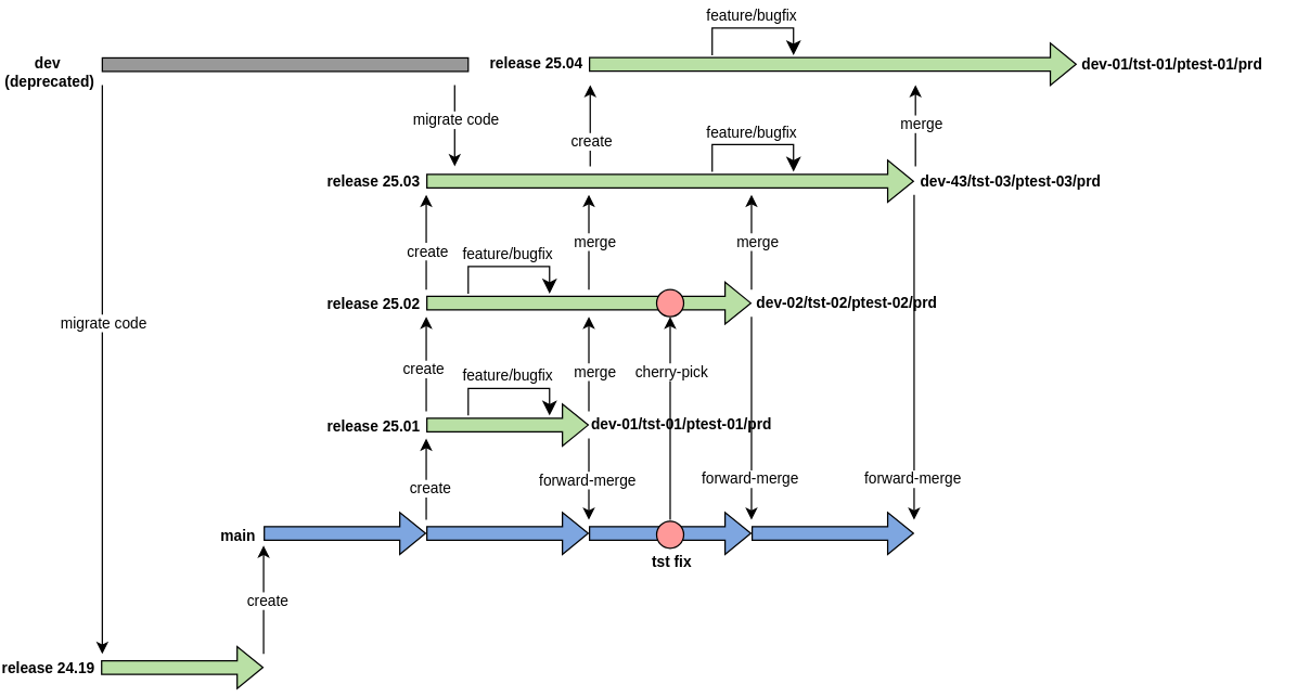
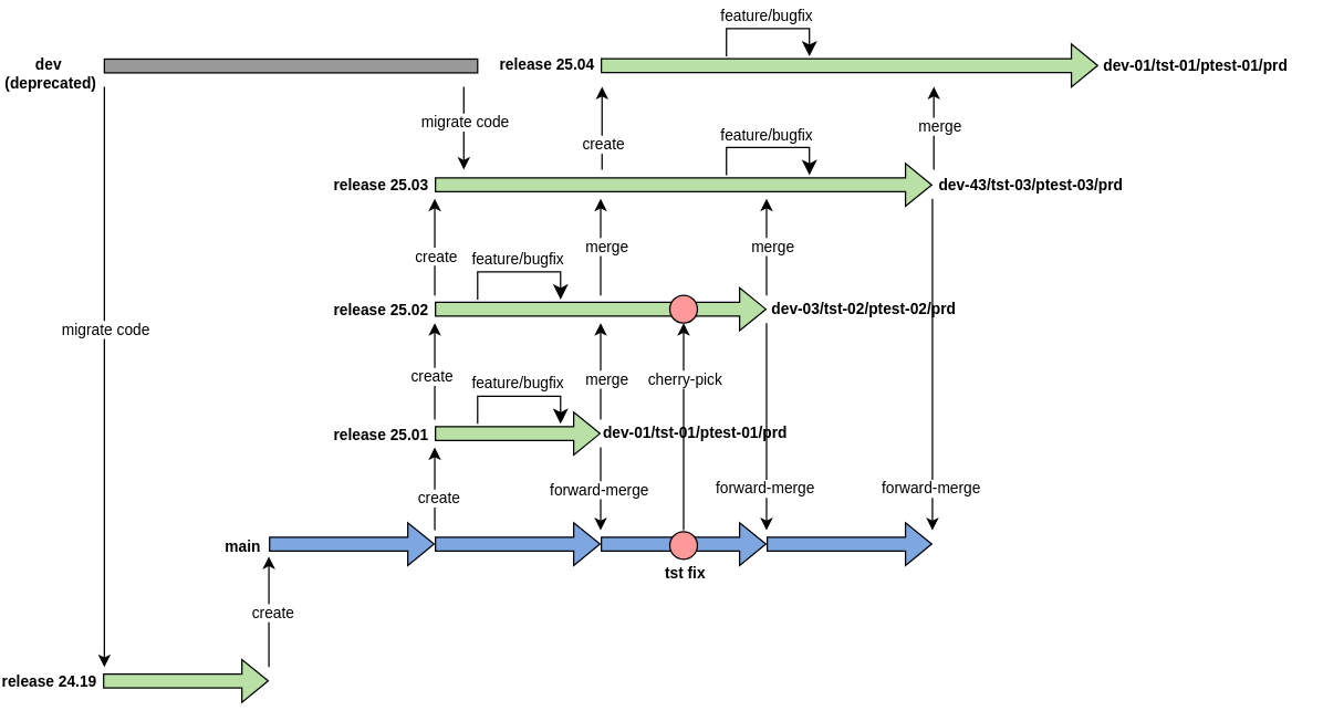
  <mxCell id="0" />
  <mxCell id="1" parent="0" />
  <mxCell id="2" value="" style="shape=flexArrow;endArrow=classic;html=1;rounded=0;fillColor=#B9E0A5;" edge="1" parent="1"><mxGeometry width="50" height="50" relative="1" as="geometry"><mxPoint x="59" y="492" as="sourcePoint" /><mxPoint x="179" y="492" as="targetPoint" /></mxGeometry></mxCell>
  <mxCell id="3" value="release 24.19" style="edgeLabel;html=1;align=center;verticalAlign=middle;resizable=0;points=[];fontStyle=1" vertex="1" connectable="0" parent="2"><mxGeometry x="-0.418" y="-4" relative="1" as="geometry"><mxPoint x="-75" y="-4" as="offset" /></mxGeometry></mxCell>
  <mxCell id="4" value="" style="rounded=0;whiteSpace=wrap;html=1;fillColor=#999999;" vertex="1" parent="1"><mxGeometry x="60" y="42" width="270" height="10" as="geometry" /></mxCell>
  <mxCell id="5" value="" style="shape=flexArrow;endArrow=classic;html=1;rounded=0;fillColor=#7EA6E0;" edge="1" parent="1"><mxGeometry width="50" height="50" relative="1" as="geometry"><mxPoint x="179" y="393" as="sourcePoint" /><mxPoint x="299" y="393" as="targetPoint" /></mxGeometry></mxCell>
  <mxCell id="6" value="" style="shape=flexArrow;endArrow=classic;html=1;rounded=0;fillColor=#B9E0A5;" edge="1" parent="1"><mxGeometry width="50" height="50" relative="1" as="geometry"><mxPoint x="299" y="313" as="sourcePoint" /><mxPoint x="419" y="313" as="targetPoint" /></mxGeometry></mxCell>
  <mxCell id="7" value="&lt;b&gt;release 25.01&lt;/b&gt;" style="edgeLabel;html=1;align=center;verticalAlign=middle;resizable=0;points=[];" vertex="1" connectable="0" parent="6"><mxGeometry x="-0.418" y="-4" relative="1" as="geometry"><mxPoint x="-75" y="-4" as="offset" /></mxGeometry></mxCell>
  <mxCell id="8" value="" style="endArrow=classic;html=1;rounded=0;" edge="1" parent="1"><mxGeometry width="50" height="50" relative="1" as="geometry"><mxPoint x="299" y="383" as="sourcePoint" /><mxPoint x="299" y="323" as="targetPoint" /></mxGeometry></mxCell>
  <mxCell id="9" value="create" style="edgeLabel;html=1;align=center;verticalAlign=middle;resizable=0;points=[];" vertex="1" connectable="0" parent="8"><mxGeometry x="-0.2" y="-2" relative="1" as="geometry"><mxPoint as="offset" /></mxGeometry></mxCell>
  <mxCell id="10" value="" style="shape=flexArrow;endArrow=classic;html=1;rounded=0;fillColor=#B9E0A5;" edge="1" parent="1"><mxGeometry width="50" height="50" relative="1" as="geometry"><mxPoint x="299" y="223" as="sourcePoint" /><mxPoint x="539" y="223" as="targetPoint" /></mxGeometry></mxCell>
  <mxCell id="11" value="&lt;b&gt;release 25.02&lt;/b&gt;" style="edgeLabel;html=1;align=center;verticalAlign=middle;resizable=0;points=[];" vertex="1" connectable="0" parent="10"><mxGeometry x="-0.418" y="-4" relative="1" as="geometry"><mxPoint x="-110" y="-4" as="offset" /></mxGeometry></mxCell>
  <mxCell id="12" value="" style="endArrow=classic;html=1;rounded=0;" edge="1" parent="1"><mxGeometry width="50" height="50" relative="1" as="geometry"><mxPoint x="299" y="303" as="sourcePoint" /><mxPoint x="299" y="233" as="targetPoint" /></mxGeometry></mxCell>
  <mxCell id="13" value="create" style="edgeLabel;html=1;align=center;verticalAlign=middle;resizable=0;points=[];" vertex="1" connectable="0" parent="12"><mxGeometry x="-0.1" y="3" relative="1" as="geometry"><mxPoint as="offset" /></mxGeometry></mxCell>
  <mxCell id="14" value="" style="shape=flexArrow;endArrow=classic;html=1;rounded=0;fillColor=#B9E0A5;" edge="1" parent="1"><mxGeometry width="50" height="50" relative="1" as="geometry"><mxPoint x="299" y="133" as="sourcePoint" /><mxPoint x="659" y="133" as="targetPoint" /></mxGeometry></mxCell>
  <mxCell id="15" value="&lt;b&gt;release 25.03&lt;/b&gt;" style="edgeLabel;html=1;align=center;verticalAlign=middle;resizable=0;points=[];" vertex="1" connectable="0" parent="14"><mxGeometry x="-0.418" y="-4" relative="1" as="geometry"><mxPoint x="-145" y="-5" as="offset" /></mxGeometry></mxCell>
  <mxCell id="16" value="" style="endArrow=classic;html=1;rounded=0;" edge="1" parent="1"><mxGeometry width="50" height="50" relative="1" as="geometry"><mxPoint x="299" y="213" as="sourcePoint" /><mxPoint x="299" y="143" as="targetPoint" /></mxGeometry></mxCell>
  <mxCell id="17" value="create" style="edgeLabel;html=1;align=center;verticalAlign=middle;resizable=0;points=[];" vertex="1" connectable="0" parent="16"><mxGeometry x="-0.167" relative="1" as="geometry"><mxPoint as="offset" /></mxGeometry></mxCell>
  <mxCell id="18" value="" style="endArrow=classic;html=1;rounded=0;" edge="1" parent="1"><mxGeometry width="50" height="50" relative="1" as="geometry"><mxPoint x="419" y="323" as="sourcePoint" /><mxPoint x="419" y="383" as="targetPoint" /></mxGeometry></mxCell>
  <mxCell id="19" value="forward-merge" style="edgeLabel;html=1;align=center;verticalAlign=middle;resizable=0;points=[];" vertex="1" connectable="0" parent="18"><mxGeometry x="-0.2" y="-2" relative="1" as="geometry"><mxPoint y="6" as="offset" /></mxGeometry></mxCell>
  <mxCell id="20" value="" style="endArrow=classic;html=1;rounded=0;" edge="1" parent="1"><mxGeometry width="50" height="50" relative="1" as="geometry"><mxPoint x="419" y="303" as="sourcePoint" /><mxPoint x="419" y="233" as="targetPoint" /></mxGeometry></mxCell>
  <mxCell id="21" value="&amp;nbsp;merge" style="edgeLabel;html=1;align=center;verticalAlign=middle;resizable=0;points=[];" vertex="1" connectable="0" parent="20"><mxGeometry x="-0.2" y="-2" relative="1" as="geometry"><mxPoint y="-2" as="offset" /></mxGeometry></mxCell>
  <mxCell id="22" value="" style="endArrow=classic;html=1;rounded=0;" edge="1" parent="1"><mxGeometry width="50" height="50" relative="1" as="geometry"><mxPoint x="419" y="213" as="sourcePoint" /><mxPoint x="419" y="143" as="targetPoint" /></mxGeometry></mxCell>
  <mxCell id="23" value="&amp;nbsp;merge" style="edgeLabel;html=1;align=center;verticalAlign=middle;resizable=0;points=[];" vertex="1" connectable="0" parent="22"><mxGeometry x="-0.2" y="-2" relative="1" as="geometry"><mxPoint y="-8" as="offset" /></mxGeometry></mxCell>
  <mxCell id="24" value="" style="shape=flexArrow;endArrow=classic;html=1;rounded=0;fillColor=#7EA6E0;" edge="1" parent="1"><mxGeometry width="50" height="50" relative="1" as="geometry"><mxPoint x="299" y="393" as="sourcePoint" /><mxPoint x="419" y="393" as="targetPoint" /></mxGeometry></mxCell>
  <mxCell id="25" value="" style="shape=flexArrow;endArrow=classic;html=1;rounded=0;fillColor=#7EA6E0;" edge="1" parent="1"><mxGeometry width="50" height="50" relative="1" as="geometry"><mxPoint x="419" y="393" as="sourcePoint" /><mxPoint x="539" y="393" as="targetPoint" /></mxGeometry></mxCell>
  <mxCell id="26" value="" style="endArrow=classic;html=1;rounded=0;" edge="1" parent="1"><mxGeometry width="50" height="50" relative="1" as="geometry"><mxPoint x="539" y="213" as="sourcePoint" /><mxPoint x="539" y="143" as="targetPoint" /></mxGeometry></mxCell>
  <mxCell id="27" value="&amp;nbsp;merge" style="edgeLabel;html=1;align=center;verticalAlign=middle;resizable=0;points=[];" vertex="1" connectable="0" parent="26"><mxGeometry x="-0.2" y="-2" relative="1" as="geometry"><mxPoint y="-8" as="offset" /></mxGeometry></mxCell>
  <mxCell id="28" value="" style="endArrow=classic;html=1;rounded=0;" edge="1" parent="1"><mxGeometry width="50" height="50" relative="1" as="geometry"><mxPoint x="539" y="233" as="sourcePoint" /><mxPoint x="539" y="383" as="targetPoint" /></mxGeometry></mxCell>
  <mxCell id="29" value="forward-merge" style="edgeLabel;html=1;align=center;verticalAlign=middle;resizable=0;points=[];" vertex="1" connectable="0" parent="28"><mxGeometry x="-0.2" y="-2" relative="1" as="geometry"><mxPoint y="59" as="offset" /></mxGeometry></mxCell>
  <mxCell id="30" value="" style="shape=flexArrow;endArrow=classic;html=1;rounded=0;fillColor=#7EA6E0;" edge="1" parent="1"><mxGeometry width="50" height="50" relative="1" as="geometry"><mxPoint x="539" y="393" as="sourcePoint" /><mxPoint x="659" y="393" as="targetPoint" /></mxGeometry></mxCell>
  <mxCell id="31" value="main" style="edgeLabel;html=1;align=center;verticalAlign=middle;resizable=0;points=[];fontStyle=1" vertex="1" connectable="0" parent="30"><mxGeometry x="-0.033" y="-2" relative="1" as="geometry"><mxPoint x="-438" y="-1" as="offset" /></mxGeometry></mxCell>
  <mxCell id="32" value="" style="endArrow=classic;html=1;rounded=0;" edge="1" parent="1"><mxGeometry width="50" height="50" relative="1" as="geometry"><mxPoint x="659" y="143" as="sourcePoint" /><mxPoint x="659" y="383" as="targetPoint" /></mxGeometry></mxCell>
  <mxCell id="33" value="forward-merge" style="edgeLabel;html=1;align=center;verticalAlign=middle;resizable=0;points=[];" vertex="1" connectable="0" parent="32"><mxGeometry x="-0.2" y="-2" relative="1" as="geometry"><mxPoint y="113" as="offset" /></mxGeometry></mxCell>
  <mxCell id="34" value="" style="endArrow=classic;html=1;rounded=0;" edge="1" parent="1"><mxGeometry width="50" height="50" relative="1" as="geometry"><mxPoint x="479" y="383" as="sourcePoint" /><mxPoint x="479" y="233" as="targetPoint" /></mxGeometry></mxCell>
  <mxCell id="35" value="cherry-pick" style="edgeLabel;html=1;align=center;verticalAlign=middle;resizable=0;points=[];" vertex="1" connectable="0" parent="34"><mxGeometry x="-0.281" relative="1" as="geometry"><mxPoint y="-56" as="offset" /></mxGeometry></mxCell>
  <mxCell id="36" value="" style="ellipse;whiteSpace=wrap;html=1;aspect=fixed;fillColor=#FF9999;" vertex="1" parent="1"><mxGeometry x="469" y="384" width="20" height="20" as="geometry" /></mxCell>
  <mxCell id="37" value="tst fix" style="edgeLabel;html=1;align=center;verticalAlign=middle;resizable=0;points=[];fontStyle=1" vertex="1" connectable="0" parent="1"><mxGeometry x="479.001" y="413" as="geometry" /></mxCell>
  <mxCell id="38" value="" style="ellipse;whiteSpace=wrap;html=1;aspect=fixed;fillColor=#FF9999;" vertex="1" parent="1"><mxGeometry x="469" y="213" width="20" height="20" as="geometry" /></mxCell>
  <mxCell id="39" value="" style="endArrow=classic;html=1;rounded=0;" edge="1" parent="1"><mxGeometry width="50" height="50" relative="1" as="geometry"><mxPoint x="179" y="482" as="sourcePoint" /><mxPoint x="179" y="402" as="targetPoint" /></mxGeometry></mxCell>
  <mxCell id="40" value="create" style="edgeLabel;html=1;align=center;verticalAlign=middle;resizable=0;points=[];" vertex="1" connectable="0" parent="39"><mxGeometry x="-0.2" y="-2" relative="1" as="geometry"><mxPoint y="-8" as="offset" /></mxGeometry></mxCell>
  <mxCell id="41" value="dev&amp;nbsp;&lt;div&gt;(deprecated)&lt;/div&gt;" style="edgeLabel;html=1;align=center;verticalAlign=middle;resizable=0;points=[];fontStyle=1" vertex="1" connectable="0" parent="1"><mxGeometry x="20.002" y="52" as="geometry" /></mxCell>
  <mxCell id="42" value="&lt;b&gt;dev-43/tst-03/ptest-03/prd&lt;/b&gt;" style="edgeLabel;html=1;align=center;verticalAlign=middle;resizable=0;points=[];" vertex="1" connectable="0" parent="1"><mxGeometry x="729.998" y="132" as="geometry" /></mxCell>
  <mxCell id="43" value="" style="endArrow=classic;html=1;rounded=0;" edge="1" parent="1"><mxGeometry width="50" height="50" relative="1" as="geometry"><mxPoint x="320" y="62" as="sourcePoint" /><mxPoint x="320" y="122" as="targetPoint" /></mxGeometry></mxCell>
  <mxCell id="44" value="migrate code" style="edgeLabel;html=1;align=center;verticalAlign=middle;resizable=0;points=[];" vertex="1" connectable="0" parent="43"><mxGeometry x="-0.167" relative="1" as="geometry"><mxPoint as="offset" /></mxGeometry></mxCell>
  <mxCell id="45" value="" style="endArrow=classic;html=1;rounded=0;" edge="1" parent="1"><mxGeometry width="50" height="50" relative="1" as="geometry"><mxPoint x="60" y="62" as="sourcePoint" /><mxPoint x="60" y="482" as="targetPoint" /></mxGeometry></mxCell>
  <mxCell id="46" value="migrate code" style="edgeLabel;html=1;align=center;verticalAlign=middle;resizable=0;points=[];" vertex="1" connectable="0" parent="45"><mxGeometry x="-0.167" relative="1" as="geometry"><mxPoint as="offset" /></mxGeometry></mxCell>
  <mxCell id="47" value="" style="shape=flexArrow;endArrow=classic;html=1;rounded=0;fillColor=#B9E0A5;" edge="1" parent="1"><mxGeometry width="50" height="50" relative="1" as="geometry"><mxPoint x="419" y="46.66" as="sourcePoint" /><mxPoint x="779" y="46.66" as="targetPoint" /></mxGeometry></mxCell>
  <mxCell id="48" value="&lt;b&gt;release 25.04&lt;/b&gt;" style="edgeLabel;html=1;align=center;verticalAlign=middle;resizable=0;points=[];" vertex="1" connectable="0" parent="47"><mxGeometry x="-0.418" y="-4" relative="1" as="geometry"><mxPoint x="-145" y="-5" as="offset" /></mxGeometry></mxCell>
  <mxCell id="49" value="" style="endArrow=classic;html=1;rounded=0;" edge="1" parent="1"><mxGeometry width="50" height="50" relative="1" as="geometry"><mxPoint x="420" y="122" as="sourcePoint" /><mxPoint x="420" y="62" as="targetPoint" /></mxGeometry></mxCell>
  <mxCell id="50" value="create" style="edgeLabel;html=1;align=center;verticalAlign=middle;resizable=0;points=[];" vertex="1" connectable="0" parent="49"><mxGeometry x="-0.167" relative="1" as="geometry"><mxPoint y="6" as="offset" /></mxGeometry></mxCell>
  <mxCell id="51" value="" style="endArrow=classic;html=1;rounded=0;" edge="1" parent="1"><mxGeometry width="50" height="50" relative="1" as="geometry"><mxPoint x="660" y="122" as="sourcePoint" /><mxPoint x="660" y="62" as="targetPoint" /></mxGeometry></mxCell>
  <mxCell id="52" value="&amp;nbsp;merge" style="edgeLabel;html=1;align=center;verticalAlign=middle;resizable=0;points=[];" vertex="1" connectable="0" parent="51"><mxGeometry x="-0.2" y="-2" relative="1" as="geometry"><mxPoint y="-8" as="offset" /></mxGeometry></mxCell>
- <mxCell id="53" value="&lt;b style=&quot;forced-color-adjust: none; color: rgb(0, 0, 0); font-family: Helvetica; font-size: 11px; font-style: normal; font-variant-ligatures: normal; font-variant-caps: normal; letter-spacing: normal; orphans: 2; text-align: center; text-indent: 0px; text-transform: none; widows: 2; word-spacing: 0px; -webkit-text-stroke-width: 0px; white-space: nowrap; text-decoration-thickness: initial; text-decoration-style: initial; text-decoration-color: initial;&quot;&gt;dev-02/tst-02/ptest-02/prd&lt;/b&gt;" style="text;whiteSpace=wrap;html=1;" vertex="1" parent="1"><mxGeometry x="541" y="209" width="120" height="19" as="geometry" /></mxCell>
+ <mxCell id="53" value="&lt;b style=&quot;forced-color-adjust: none; color: rgb(0, 0, 0); font-family: Helvetica; font-size: 11px; font-style: normal; font-variant-ligatures: normal; font-variant-caps: normal; letter-spacing: normal; orphans: 2; text-align: center; text-indent: 0px; text-transform: none; widows: 2; word-spacing: 0px; -webkit-text-stroke-width: 0px; white-space: nowrap; text-decoration-thickness: initial; text-decoration-style: initial; text-decoration-color: initial;&quot;&gt;dev-03/tst-02/ptest-02/prd&lt;/b&gt;" style="text;whiteSpace=wrap;html=1;" vertex="1" parent="1"><mxGeometry x="541" y="209" width="120" height="19" as="geometry" /></mxCell>
  <mxCell id="54" value="" style="edgeStyle=elbowEdgeStyle;elbow=vertical;endArrow=classic;html=1;curved=0;rounded=0;endSize=8;startSize=8;" edge="1" parent="1"><mxGeometry width="50" height="50" relative="1" as="geometry"><mxPoint x="510" y="40" as="sourcePoint" /><mxPoint x="570" y="40" as="targetPoint" /><Array as="points"><mxPoint x="530" y="20" /></Array></mxGeometry></mxCell>
  <mxCell id="55" value="feature/bugfix" style="edgeLabel;html=1;align=center;verticalAlign=middle;resizable=0;points=[];" vertex="1" connectable="0" parent="54"><mxGeometry x="0.291" y="-2" relative="1" as="geometry"><mxPoint x="-17" y="-12" as="offset" /></mxGeometry></mxCell>
  <mxCell id="56" value="" style="edgeStyle=elbowEdgeStyle;elbow=vertical;endArrow=classic;html=1;curved=0;rounded=0;endSize=8;startSize=8;" edge="1" parent="1"><mxGeometry width="50" height="50" relative="1" as="geometry"><mxPoint x="510" y="126" as="sourcePoint" /><mxPoint x="570" y="126" as="targetPoint" /><Array as="points"><mxPoint x="530" y="106" /></Array></mxGeometry></mxCell>
  <mxCell id="57" value="feature/bugfix" style="edgeLabel;html=1;align=center;verticalAlign=middle;resizable=0;points=[];" vertex="1" connectable="0" parent="56"><mxGeometry x="0.291" y="-2" relative="1" as="geometry"><mxPoint x="-17" y="-12" as="offset" /></mxGeometry></mxCell>
  <mxCell id="58" value="" style="edgeStyle=elbowEdgeStyle;elbow=vertical;endArrow=classic;html=1;curved=0;rounded=0;endSize=8;startSize=8;" edge="1" parent="1"><mxGeometry width="50" height="50" relative="1" as="geometry"><mxPoint x="330" y="216" as="sourcePoint" /><mxPoint x="390" y="216" as="targetPoint" /><Array as="points"><mxPoint x="350" y="196" /></Array></mxGeometry></mxCell>
  <mxCell id="59" value="feature/bugfix" style="edgeLabel;html=1;align=center;verticalAlign=middle;resizable=0;points=[];" vertex="1" connectable="0" parent="58"><mxGeometry x="0.291" y="-2" relative="1" as="geometry"><mxPoint x="-17" y="-12" as="offset" /></mxGeometry></mxCell>
  <mxCell id="60" value="" style="edgeStyle=elbowEdgeStyle;elbow=vertical;endArrow=classic;html=1;curved=0;rounded=0;endSize=8;startSize=8;" edge="1" parent="1"><mxGeometry width="50" height="50" relative="1" as="geometry"><mxPoint x="330" y="306" as="sourcePoint" /><mxPoint x="390" y="306" as="targetPoint" /><Array as="points"><mxPoint x="350" y="286" /></Array></mxGeometry></mxCell>
  <mxCell id="61" value="feature/bugfix" style="edgeLabel;html=1;align=center;verticalAlign=middle;resizable=0;points=[];" vertex="1" connectable="0" parent="60"><mxGeometry x="0.291" y="-2" relative="1" as="geometry"><mxPoint x="-17" y="-12" as="offset" /></mxGeometry></mxCell>
  <mxCell id="62" value="&lt;b style=&quot;forced-color-adjust: none; color: rgb(0, 0, 0); font-family: Helvetica; font-size: 11px; font-style: normal; font-variant-ligatures: normal; font-variant-caps: normal; letter-spacing: normal; orphans: 2; text-align: center; text-indent: 0px; text-transform: none; widows: 2; word-spacing: 0px; -webkit-text-stroke-width: 0px; white-space: nowrap; text-decoration-thickness: initial; text-decoration-style: initial; text-decoration-color: initial;&quot;&gt;dev-01/tst-01/ptest-01/prd&lt;/b&gt;" style="text;whiteSpace=wrap;html=1;" vertex="1" parent="1"><mxGeometry x="419" y="299" width="120" height="19" as="geometry" /></mxCell>
  <mxCell id="63" value="&lt;b style=&quot;forced-color-adjust: none; color: rgb(0, 0, 0); font-family: Helvetica; font-size: 11px; font-style: normal; font-variant-ligatures: normal; font-variant-caps: normal; letter-spacing: normal; orphans: 2; text-align: center; text-indent: 0px; text-transform: none; widows: 2; word-spacing: 0px; -webkit-text-stroke-width: 0px; white-space: nowrap; text-decoration-thickness: initial; text-decoration-style: initial; text-decoration-color: initial;&quot;&gt;dev-01/tst-01/ptest-01/prd&lt;/b&gt;" style="text;whiteSpace=wrap;html=1;" vertex="1" parent="1"><mxGeometry x="781" y="33" width="139" height="19" as="geometry" /></mxCell>
